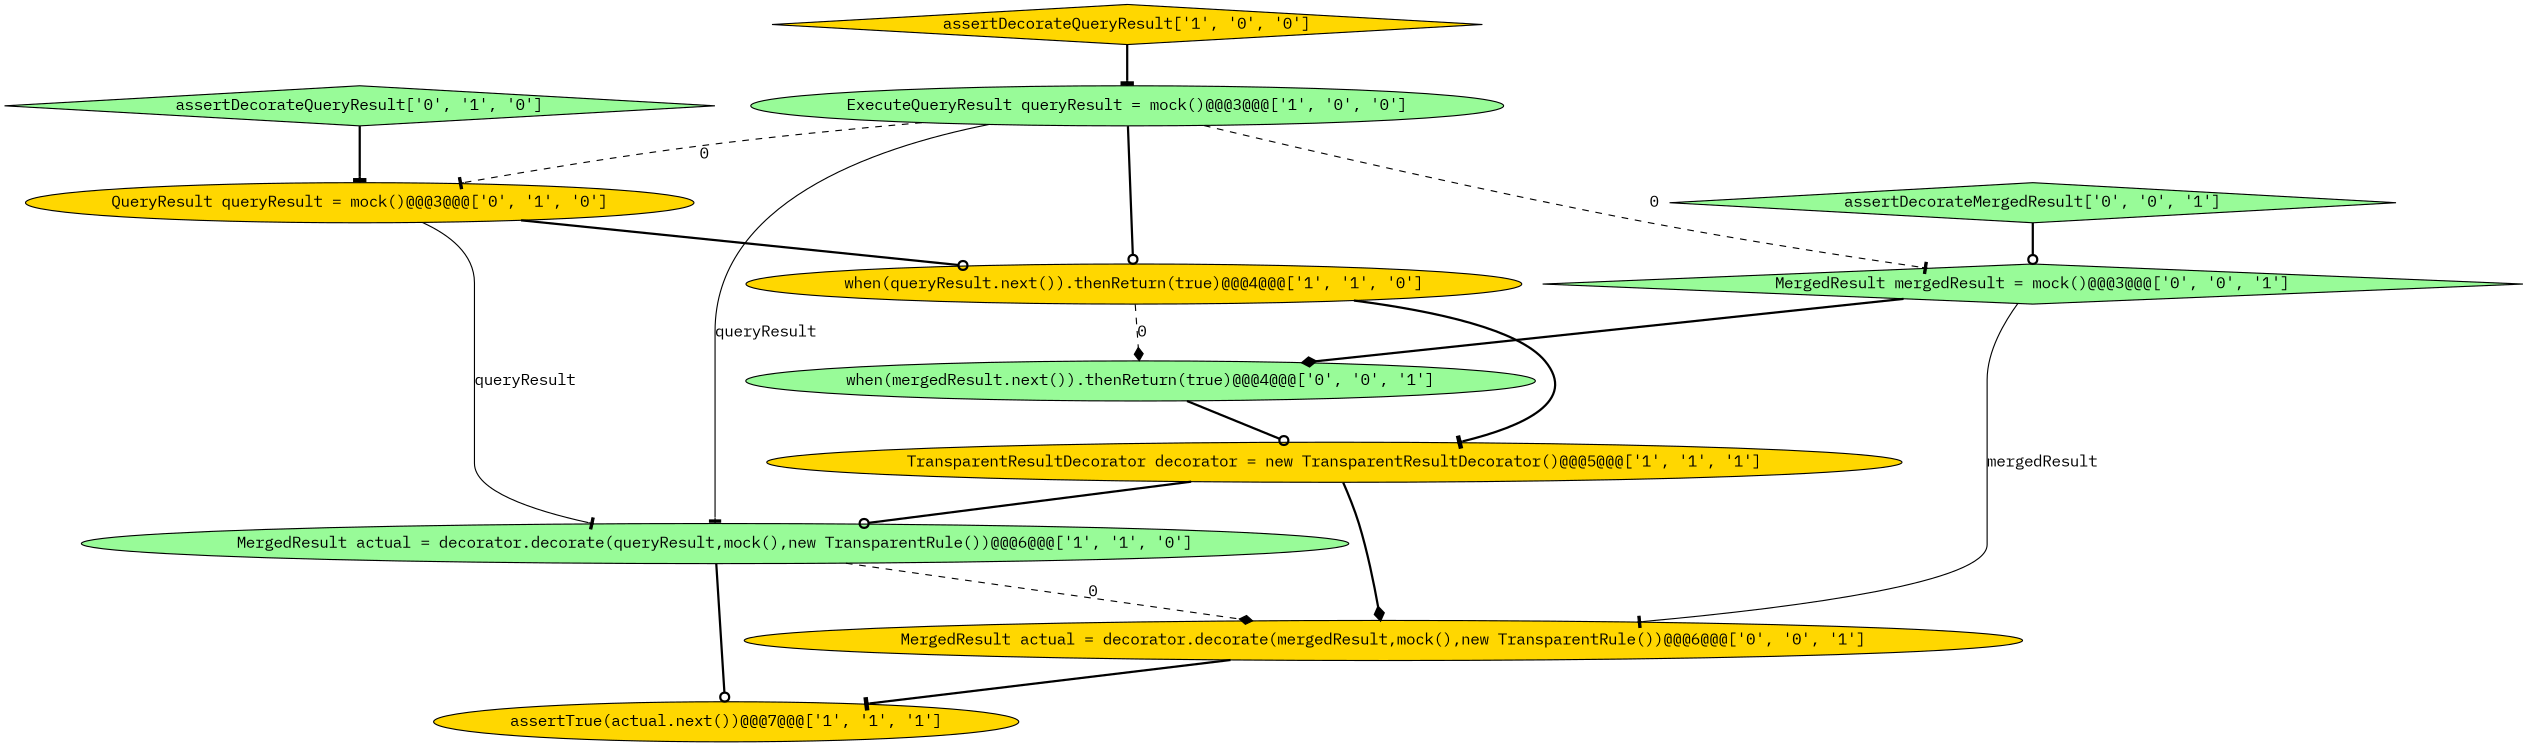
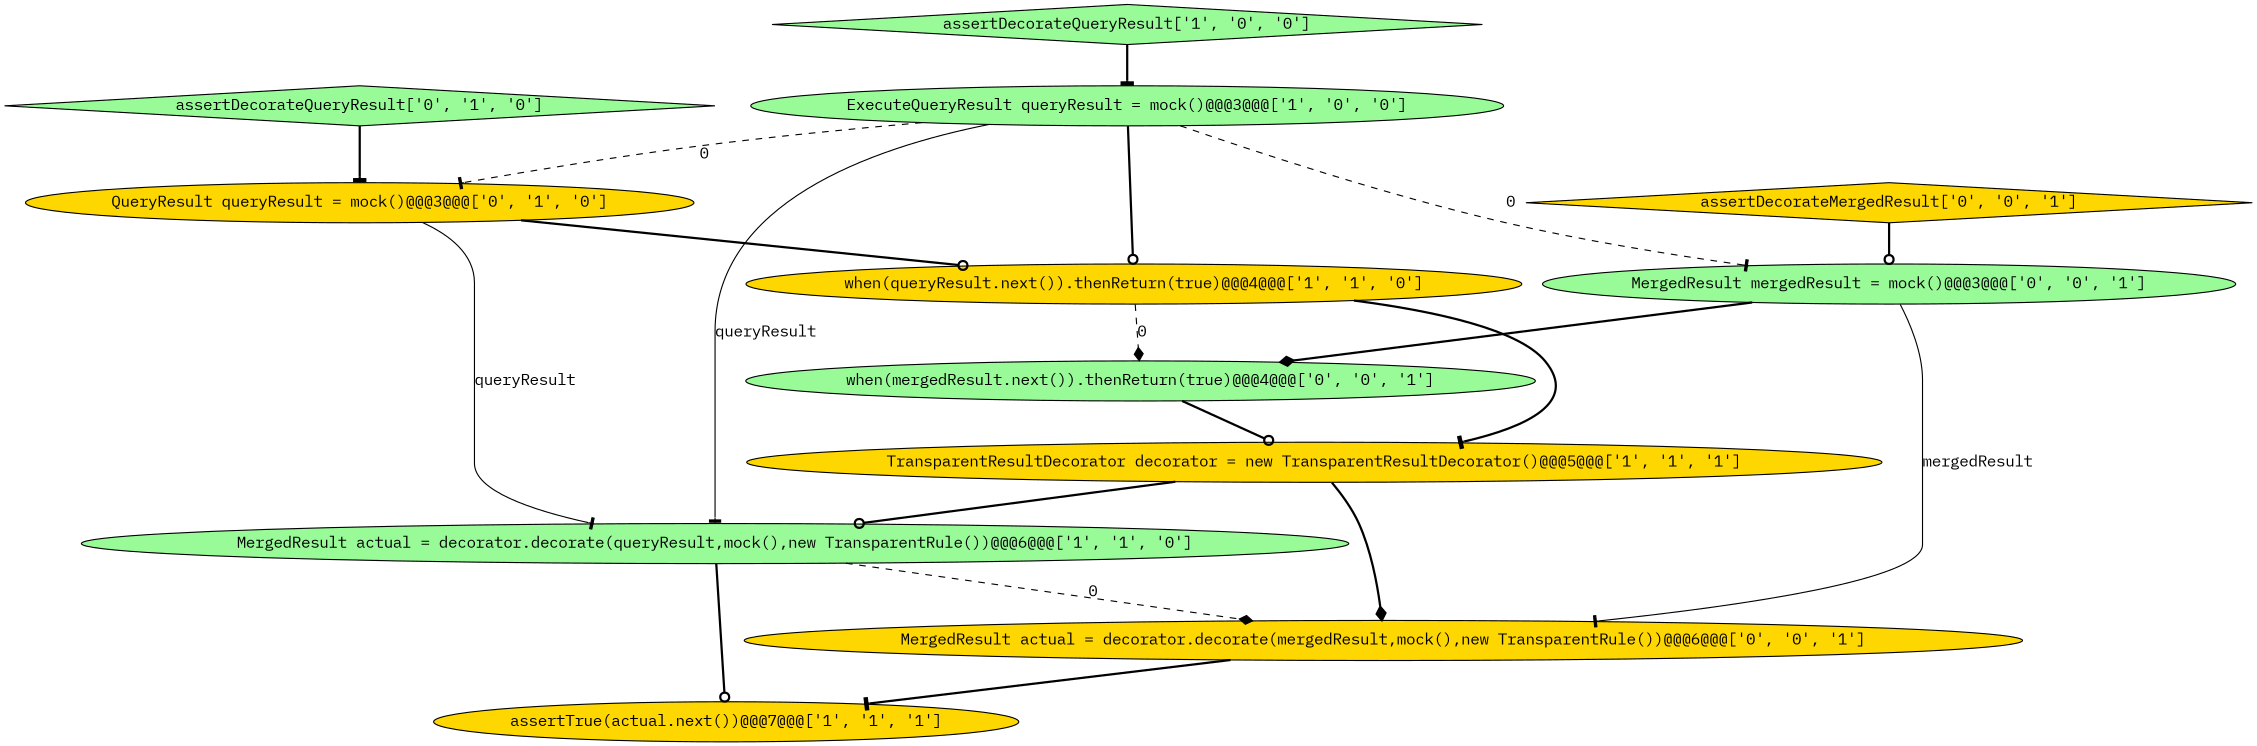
  digraph {
    fontname="IBM Plex Mono"
    node [fillcolor=gold fontname="IBM Plex Mono" shape=ellipse style=filled]
    edge [arrowhead=tee fontname="IBM Plex Mono" style=bold]
    n1 [label="TransparentResultDecorator decorator = new TransparentResultDecorator()@@@5@@@['1', '1', '1']"]
    n2 [label="MergedResult actual = decorator.decorate(mergedResult,mock(),new TransparentRule())@@@6@@@['0', '0', '1']"]
    n3 [fillcolor=palegreen label="MergedResult actual = decorator.decorate(queryResult,mock(),new TransparentRule())@@@6@@@['1', '1', '0']"]
    n4 [label="assertTrue(actual.next())@@@7@@@['1', '1', '1']"]
    n5 [fillcolor=palegreen label="when(mergedResult.next()).thenReturn(true)@@@4@@@['0', '0', '1']"]
    n6 [label="when(queryResult.next()).thenReturn(true)@@@4@@@['1', '1', '0']"]
    n7 [fillcolor=palegreen label="assertDecorateQueryResult['0', '1', '0']" shape=diamond]
    n8 [label="QueryResult queryResult = mock()@@@3@@@['0', '1', '0']"]
-   n9 [label="assertDecorateQueryResult['1', '0', '0']" shape=diamond]
+   n9 [fillcolor=palegreen label="assertDecorateQueryResult['1', '0', '0']" shape=diamond]
    n10 [fillcolor=palegreen label="ExecuteQueryResult queryResult = mock()@@@3@@@['1', '0', '0']"]
-   n11 [fillcolor=palegreen label="MergedResult mergedResult = mock()@@@3@@@['0', '0', '1']" shape=diamond]
-   n12 [fillcolor=palegreen label="assertDecorateMergedResult['0', '0', '1']" shape=diamond]
+   n11 [fillcolor=palegreen label="MergedResult mergedResult = mock()@@@3@@@['0', '0', '1']"]
+   n12 [label="assertDecorateMergedResult['0', '0', '1']" shape=diamond]
    n1 -> n2 [arrowhead=diamond]
    n1 -> n3 [arrowhead=odot]
    n2 -> n4
    n3 -> n2 [arrowhead=diamond label=0 style=dashed]
    n3 -> n4 [arrowhead=odot]
    n5 -> n1 [arrowhead=odot]
    n6 -> n1
    n6 -> n5 [arrowhead=diamond label=0 style=dashed]
    n7 -> n8
    n8 -> n3 [label=queryResult style=solid]
    n8 -> n6 [arrowhead=odot]
    n9 -> n10
    n10 -> n3 [label=queryResult style=solid]
    n10 -> n6 [arrowhead=odot]
    n10 -> n8 [label=0 style=dashed]
    n10 -> n11 [label=0 style=dashed]
    n11 -> n2 [label=mergedResult style=solid]
    n11 -> n5 [arrowhead=diamond]
    n12 -> n11 [arrowhead=odot]
  }
